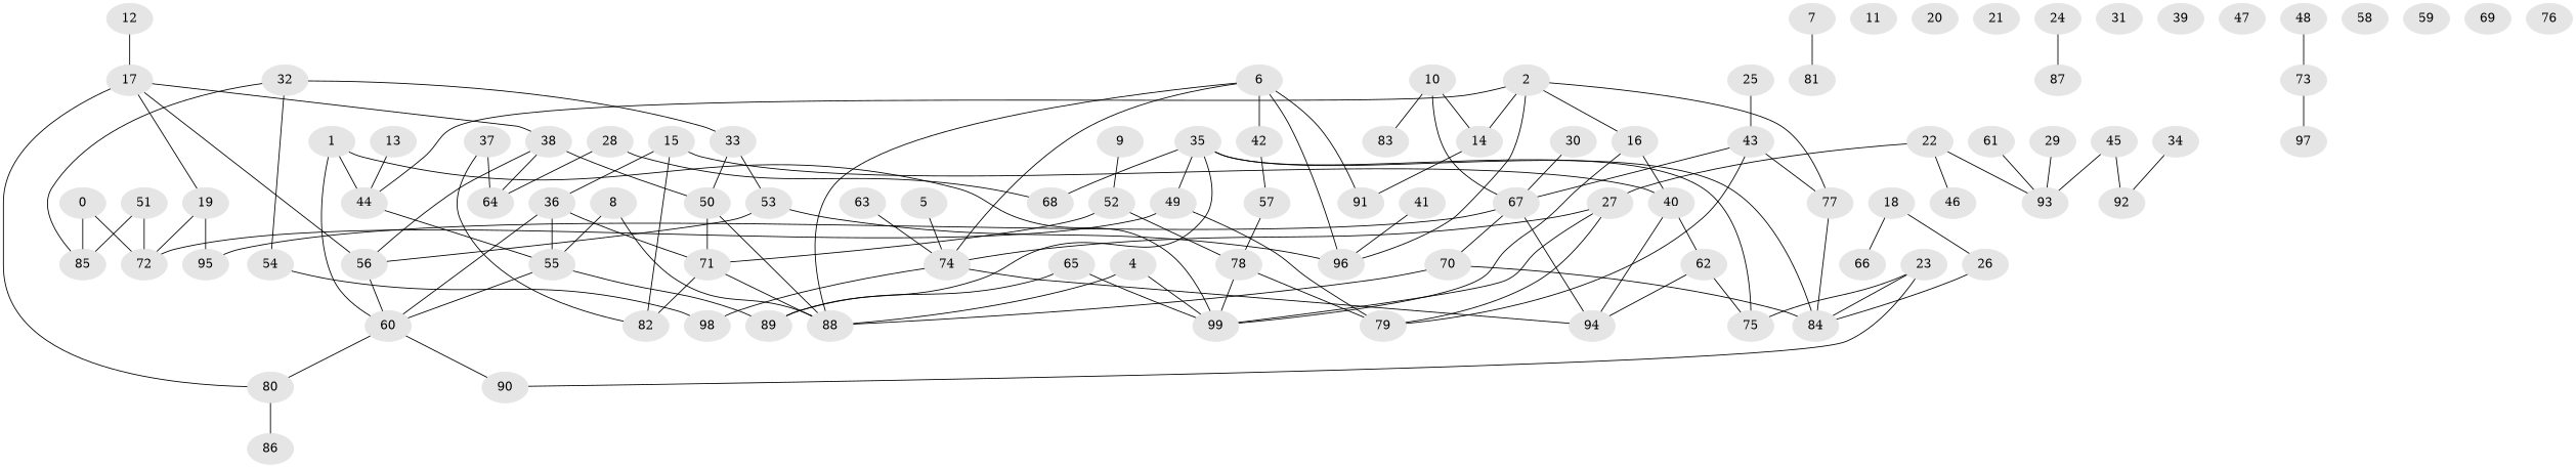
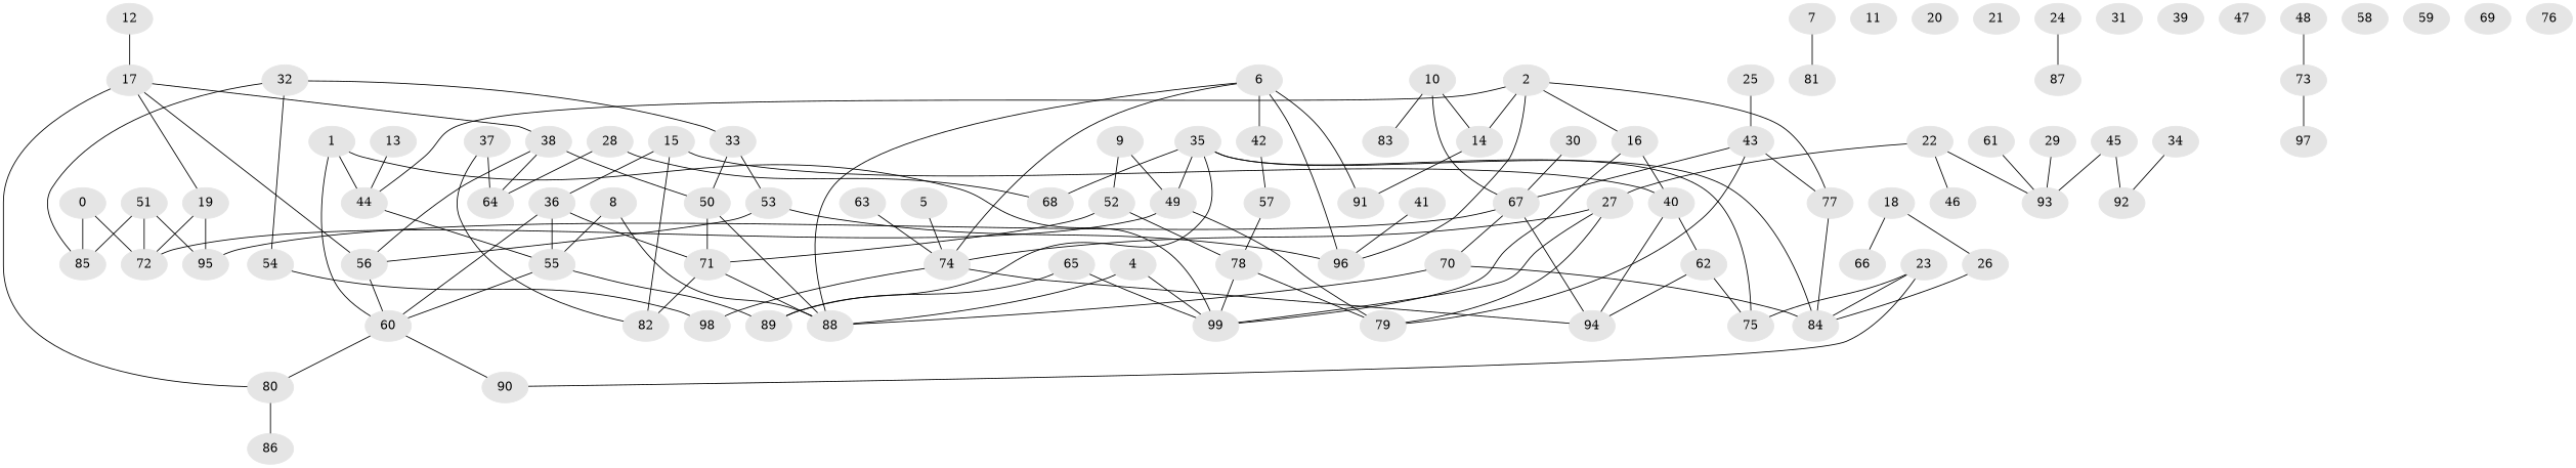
  graph {
    node [color=gray90 style=filled]
    1
    44
    60
    99
    55
    80
    90
    2
    14
    16
    77
    96
    91
    40
    84
    n16 [label=0]
    72
    85
    4
    88
    5
    74
    94
    98
    6
    42
    57
    7
    81
    8
    89
    9
    49
    52
    79
    71
    78
    10
    67
    83
    95
    70
    11
    12
    17
    19
    38
    56
    13
    15
    36
    82
    62
    50
    64
    86
    18
    26
    66
    20
    21
    22
    27
    46
    93
    23
    75
    24
    87
    25
    43
    28
    68
    29
    30
    31
    32
    33
    54
    53
    34
    92
    35
    37
    39
    41
    45
    47
    48
    73
    97
    51
    58
    59
    61
    63
    65
    69
    76
    1 -- 44
    1 -- 60
    1 -- 99
    44 -- 55
    60 -- 80
    60 -- 90
    55 -- 60
    55 -- 89
    80 -- 86
    2 -- 44
    2 -- 14
    2 -- 16
    2 -- 77
    2 -- 96
    14 -- 91
    16 -- 99
    16 -- 40
    77 -- 84
    40 -- 94
    40 -- 62
    n16 -- 72
    n16 -- 85
    4 -- 99
    4 -- 88
    5 -- 74
    74 -- 94
    74 -- 98
    6 -- 96
    6 -- 91
    6 -- 88
    6 -- 74
    6 -- 42
    42 -- 57
    57 -- 78
    7 -- 81
    8 -- 55
    8 -- 88
+   9 -- 49
    9 -- 52
    49 -- 72
    49 -- 79
    52 -- 71
    52 -- 78
    71 -- 88
    71 -- 82
    78 -- 99
    78 -- 79
    10 -- 14
    10 -- 67
    10 -- 83
    67 -- 94
    67 -- 95
    67 -- 70
    70 -- 84
    70 -- 88
    12 -- 17
    17 -- 80
    17 -- 19
    17 -- 38
    17 -- 56
    19 -- 72
    19 -- 95
    38 -- 56
    38 -- 50
    38 -- 64
    56 -- 60
    13 -- 44
    15 -- 40
    15 -- 36
    15 -- 82
    36 -- 60
    36 -- 55
    36 -- 71
    62 -- 94
    62 -- 75
    50 -- 88
    50 -- 71
    18 -- 26
    18 -- 66
    26 -- 84
    22 -- 27
    22 -- 46
    22 -- 93
    27 -- 99
    27 -- 74
    27 -- 79
    23 -- 90
    23 -- 84
    23 -- 75
    24 -- 87
    25 -- 43
    43 -- 77
    43 -- 79
    43 -- 67
    28 -- 64
    28 -- 68
    29 -- 93
    30 -- 67
    32 -- 85
    32 -- 33
    32 -- 54
    33 -- 50
    33 -- 53
    54 -- 98
    53 -- 96
    53 -- 56
    34 -- 92
    35 -- 84
    35 -- 89
    35 -- 49
    35 -- 75
    35 -- 68
    37 -- 82
    37 -- 64
    41 -- 96
    45 -- 93
    45 -- 92
    48 -- 73
    73 -- 97
    51 -- 72
    51 -- 85
+   51 -- 95
    61 -- 93
    63 -- 74
    65 -- 99
    65 -- 89
  }
